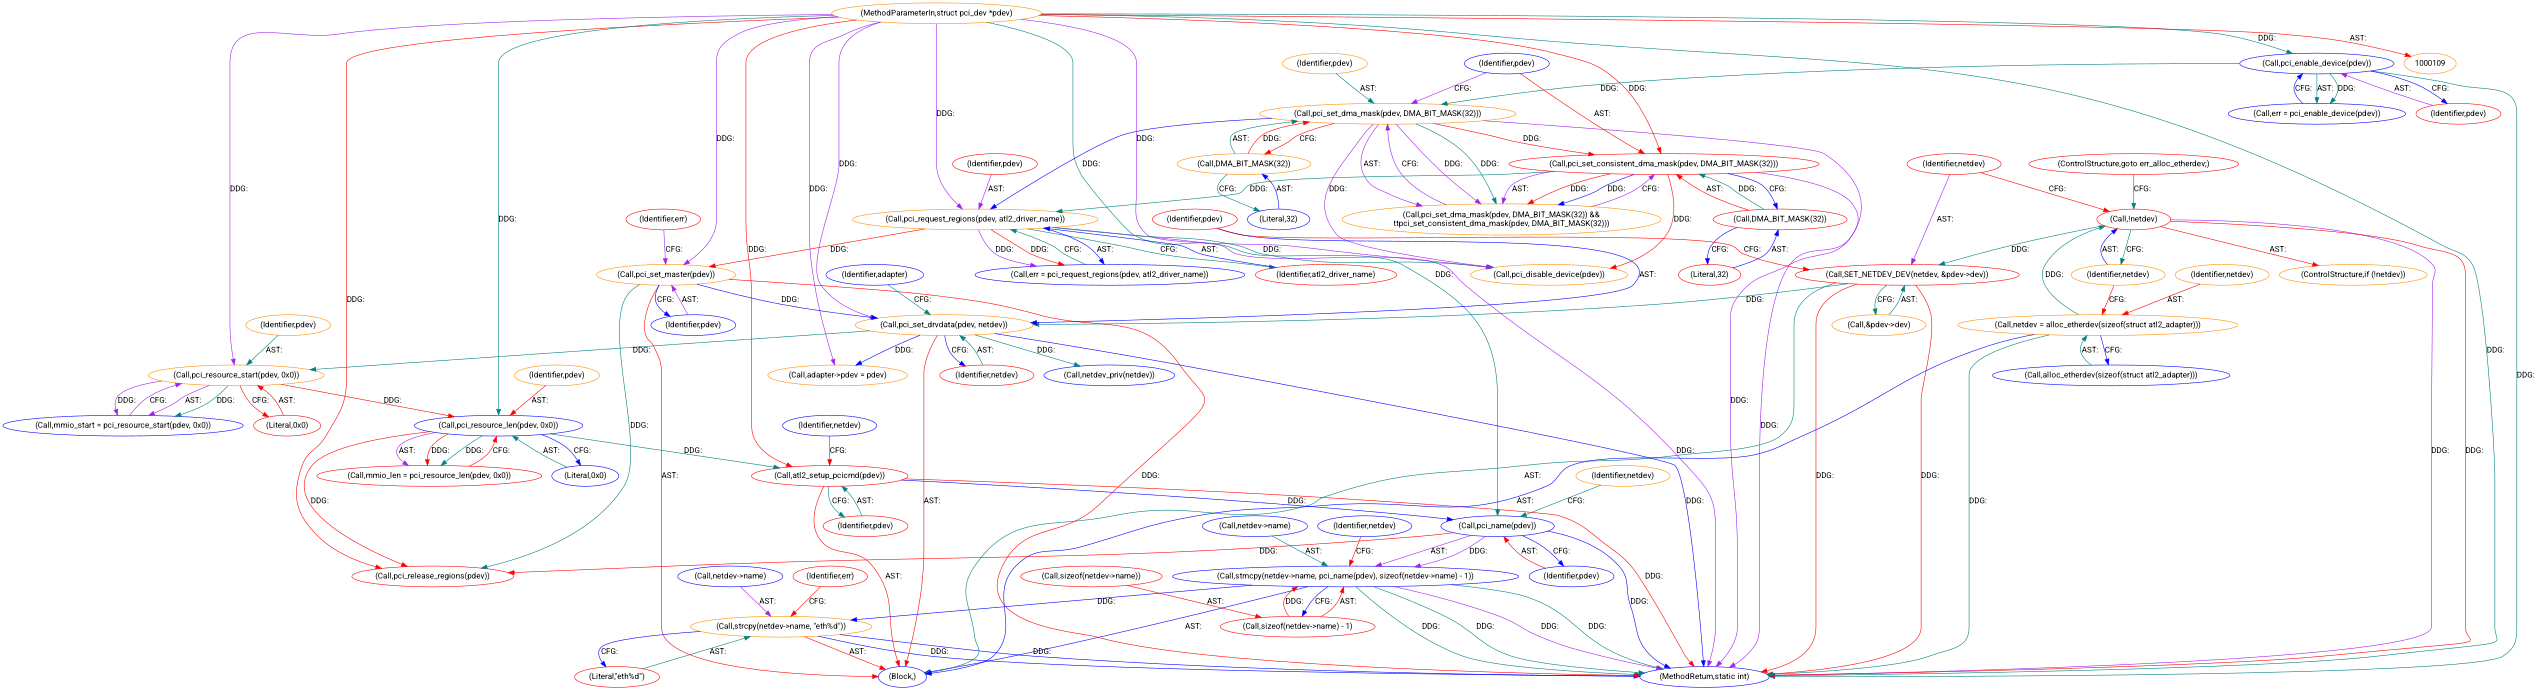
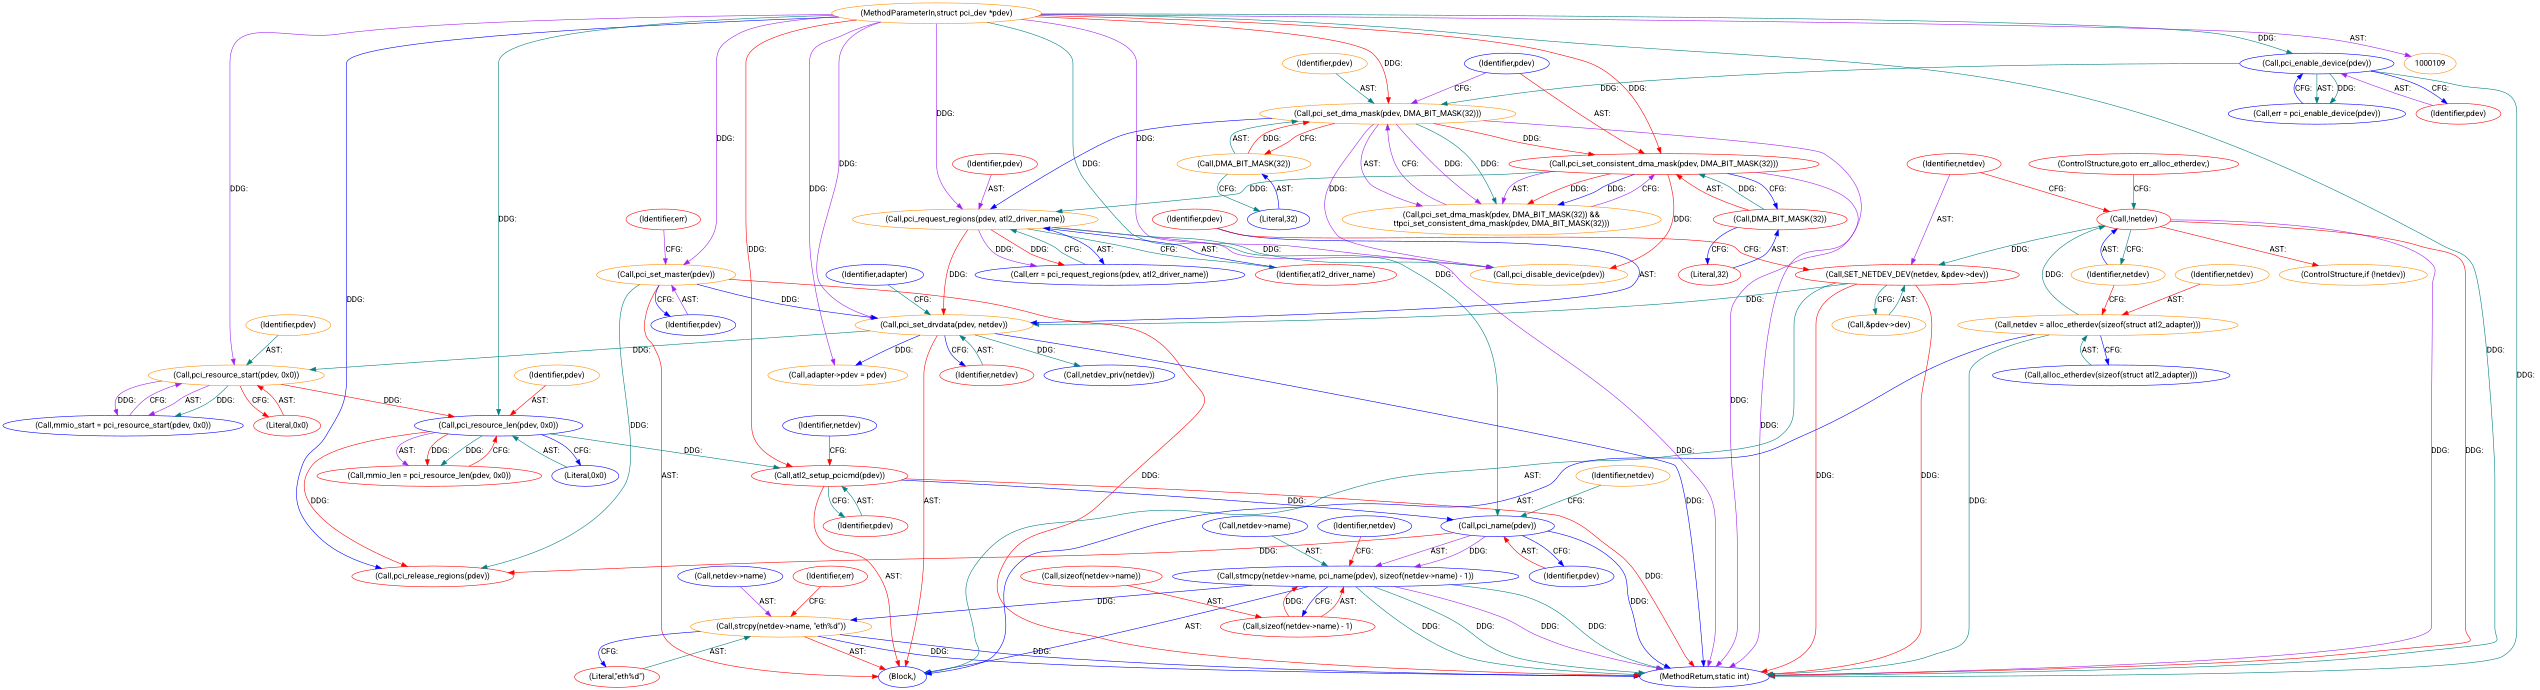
  digraph {
    fontname=Roboto
    node [color=red fontname=Roboto]
    edge [color=teal fontname=Roboto]
    n1 [color=blue label="(Call,strncpy(netdev->name, pci_name(pdev), sizeof(netdev->name) - 1))"]
    n2 [label="(Call,sizeof(netdev->name) - 1)"]
    n3 [color=darkorange label="(Call,strcpy(netdev->name, \"eth%d\"))"]
    n4 [color=blue label="(Block,)"]
    n5 [color=blue label="(MethodReturn,static int)"]
    n6 [label="(Literal,\"eth%d\")"]
    n7 [color=blue label="(Call,pci_name(pdev))"]
    n8 [color=blue label="(Identifier,pdev)"]
    n9 [label="(Call,pci_release_regions(pdev))"]
    n10 [label="(Call,atl2_setup_pcicmd(pdev))"]
    n11 [label="(Identifier,pdev)"]
    n12 [color=blue label="(Call,pci_resource_len(pdev, 0x0))"]
    n13 [color=blue label="(Literal,0x0)"]
    n14 [label="(Call,mmio_len = pci_resource_len(pdev, 0x0))"]
    n15 [color=darkorange label="(Call,pci_resource_start(pdev, 0x0))"]
    n16 [label="(Literal,0x0)"]
    n17 [color=blue label="(Call,mmio_start = pci_resource_start(pdev, 0x0))"]
    n18 [color=darkorange label="(MethodParameterIn,struct pci_dev *pdev)"]
    n19 [color=darkorange label="(Call,pci_set_drvdata(pdev, netdev))"]
    n20 [color=darkorange label="(Call,pci_set_master(pdev))"]
    n21 [color=darkorange label="(Call,pci_request_regions(pdev, atl2_driver_name))"]
    n22 [color=darkorange label="(Call,pci_set_dma_mask(pdev, DMA_BIT_MASK(32)))"]
    n23 [color=blue label="(Call,pci_enable_device(pdev))"]
    n24 [label="(Call,pci_set_consistent_dma_mask(pdev, DMA_BIT_MASK(32)))"]
    n25 [color=darkorange label="(Call,pci_disable_device(pdev))"]
    n26 [color=darkorange label="(Call,adapter->pdev = pdev)"]
    1000109 [color=darkorange]
    n28 [color=blue label="(Call,netdev_priv(netdev))"]
    n29 [label="(Identifier,netdev)"]
    n30 [color=blue label="(Identifier,pdev)"]
    n31 [label="(Identifier,atl2_driver_name)"]
    n32 [color=blue label="(Call,err = pci_request_regions(pdev, atl2_driver_name))"]
    n33 [color=darkorange label="(Call,DMA_BIT_MASK(32))"]
    n34 [color=darkorange label="(Call,pci_set_dma_mask(pdev, DMA_BIT_MASK(32)) &&\n\t\tpci_set_consistent_dma_mask(pdev, DMA_BIT_MASK(32)))"]
    n35 [color=blue label="(Call,err = pci_enable_device(pdev))"]
    n36 [label="(Identifier,pdev)"]
    n37 [label="(Call,DMA_BIT_MASK(32))"]
    n38 [color=blue label="(Literal,32)"]
    n39 [label="(Literal,32)"]
    n40 [label="(Call,SET_NETDEV_DEV(netdev, &pdev->dev))"]
    n41 [color=darkorange label="(Call,&pdev->dev)"]
    n42 [label="(Call,!netdev)"]
    n43 [color=darkorange label="(Identifier,netdev)"]
    n44 [color=darkorange label="(ControlStructure,if (!netdev))"]
    n45 [color=darkorange label="(Call,netdev = alloc_etherdev(sizeof(struct atl2_adapter)))"]
    n46 [color=blue label="(Call,alloc_etherdev(sizeof(struct atl2_adapter)))"]
    n47 [label="(Identifier,netdev)"]
    n48 [color=blue label="(Identifier,netdev)"]
    n49 [color=darkorange label="(Identifier,netdev)"]
    n50 [color=darkorange label="(Identifier,pdev)"]
    n51 [color=blue label="(Call,netdev->name)"]
    n52 [color=blue label="(Identifier,adapter)"]
    n53 [color=blue label="(Identifier,netdev)"]
    n54 [color=darkorange label="(Identifier,netdev)"]
    n55 [color=darkorange label="(Identifier,pdev)"]
    n56 [label="(Call,sizeof(netdev->name))"]
    n57 [label="(Identifier,err)"]
    n58 [color=blue label="(Call,netdev->name)"]
    n59 [color=darkorange label="(Identifier,pdev)"]
    n60 [label="(ControlStructure,goto err_alloc_etherdev;)"]
    n61 [label="(Identifier,pdev)"]
    n62 [label="(Identifier,err)"]
    n63 [label="(Identifier,pdev)"]
    n64 [color=blue label="(Identifier,pdev)"]
    n1 -> n2 [color=blue label="CFG: "]
    n1 -> n3 [color=blue label="DDG: "]
    n1 -> n4 [color=blue label="AST: "]
    n1 -> n5 [label="DDG: "]
    n1 -> n5 [label="DDG: "]
    n1 -> n5 [label="DDG: "]
    n1 -> n5 [color=purple label="DDG: "]
    n2 -> n1 [color=red label="AST: "]
    n2 -> n1 [color=red label="DDG: "]
    n3 -> n4 [color=red label="AST: "]
    n3 -> n5 [color=blue label="DDG: "]
    n3 -> n5 [color=blue label="DDG: "]
    n3 -> n6 [color=blue label="CFG: "]
    n6 -> n3 [label="AST: "]
    n7 -> n1 [color=purple label="AST: "]
    n7 -> n1 [color=purple label="DDG: "]
    n7 -> n5 [color=blue label="DDG: "]
    n7 -> n8 [color=blue label="CFG: "]
    n7 -> n9 [color=red label="DDG: "]
    n8 -> n7 [color=red label="AST: "]
    n10 -> n4 [color=red label="AST: "]
    n10 -> n5 [color=red label="DDG: "]
    n10 -> n7 [color=blue label="DDG: "]
    n10 -> n11 [label="CFG: "]
    n11 -> n10 [label="AST: "]
    n12 -> n9 [color=red label="DDG: "]
    n12 -> n10 [label="DDG: "]
    n12 -> n13 [color=blue label="CFG: "]
    n12 -> n14 [color=purple label="AST: "]
    n12 -> n14 [color=red label="DDG: "]
    n12 -> n14 [label="DDG: "]
    n13 -> n12 [label="AST: "]
    n14 -> n12 [color=red label="CFG: "]
    n15 -> n12 [color=red label="DDG: "]
    n15 -> n16 [color=red label="CFG: "]
    n15 -> n17 [color=purple label="AST: "]
    n15 -> n17 [label="DDG: "]
    n15 -> n17 [color=purple label="DDG: "]
    n16 -> n15 [color=red label="AST: "]
    n17 -> n15 [color=purple label="CFG: "]
    n18 -> n5 [label="DDG: "]
    n18 -> n7 [label="DDG: "]
-   n18 -> n9 [color=red label="DDG: "]
+   n18 -> n9 [color=blue label="DDG: "]
    n18 -> n10 [color=red label="DDG: "]
    n18 -> n12 [label="DDG: "]
    n18 -> n15 [color=purple label="DDG: "]
    n18 -> n19 [color=purple label="DDG: "]
    n18 -> n20 [color=purple label="DDG: "]
    n18 -> n21 [color=purple label="DDG: "]
+   n18 -> n22 [color=red label="DDG: "]
    n18 -> n23 [label="DDG: "]
    n18 -> n24 [color=red label="DDG: "]
    n18 -> n25 [color=purple label="DDG: "]
    n18 -> n26 [color=purple label="DDG: "]
-   n18 -> 1000109 [color=red label="AST: "]
+   n18 -> 1000109 [color=purple label="AST: "]
    n19 -> n4 [color=red label="AST: "]
    n19 -> n5 [color=blue label="DDG: "]
    n19 -> n15 [label="DDG: "]
    n19 -> n26 [color=blue label="DDG: "]
    n19 -> n28 [label="DDG: "]
    n19 -> n29 [color=blue label="CFG: "]
    n20 -> n4 [color=red label="AST: "]
    n20 -> n5 [color=red label="DDG: "]
    n20 -> n9 [label="DDG: "]
    n20 -> n19 [color=blue label="DDG: "]
    n20 -> n30 [color=blue label="CFG: "]
    n21 -> n5 [color=purple label="DDG: "]
-   n21 -> n20 [color=red label="DDG: "]
+   n21 -> n19 [color=red label="DDG: "]
    n21 -> n25 [label="DDG: "]
    n21 -> n31 [label="CFG: "]
    n21 -> n32 [color=blue label="AST: "]
    n21 -> n32 [color=purple label="DDG: "]
    n21 -> n32 [color=red label="DDG: "]
    n22 -> n5 [color=purple label="DDG: "]
    n22 -> n21 [color=blue label="DDG: "]
    n22 -> n24 [color=red label="DDG: "]
    n22 -> n25 [color=purple label="DDG: "]
    n22 -> n33 [color=red label="CFG: "]
    n22 -> n34 [color=purple label="AST: "]
    n22 -> n34 [color=purple label="DDG: "]
    n22 -> n34 [label="DDG: "]
    n23 -> n5 [label="DDG: "]
    n23 -> n22 [label="DDG: "]
    n23 -> n35 [label="AST: "]
    n23 -> n35 [label="DDG: "]
    n23 -> n36 [color=blue label="CFG: "]
    n24 -> n5 [color=purple label="DDG: "]
    n24 -> n21 [label="DDG: "]
    n24 -> n25 [color=red label="DDG: "]
    n24 -> n34 [color=purple label="AST: "]
    n24 -> n34 [color=red label="DDG: "]
    n24 -> n34 [color=blue label="DDG: "]
    n24 -> n37 [color=blue label="CFG: "]
    n29 -> n19 [label="AST: "]
    n30 -> n20 [color=purple label="AST: "]
    n31 -> n21 [color=blue label="AST: "]
    n32 -> n21 [label="CFG: "]
    n33 -> n22 [label="AST: "]
    n33 -> n22 [color=red label="DDG: "]
    n33 -> n38 [label="CFG: "]
    n34 -> n22 [color=purple label="CFG: "]
    n34 -> n24 [color=purple label="CFG: "]
    n35 -> n23 [color=blue label="CFG: "]
    n36 -> n23 [color=purple label="AST: "]
    n37 -> n24 [color=red label="AST: "]
    n37 -> n24 [label="DDG: "]
    n37 -> n39 [color=blue label="CFG: "]
    n38 -> n33 [color=blue label="AST: "]
    n39 -> n37 [color=blue label="AST: "]
    n40 -> n4 [label="AST: "]
    n40 -> n5 [color=red label="DDG: "]
    n40 -> n5 [color=red label="DDG: "]
    n40 -> n19 [label="DDG: "]
    n40 -> n41 [label="CFG: "]
    n41 -> n40 [label="AST: "]
    n42 -> n5 [color=purple label="DDG: "]
    n42 -> n5 [color=red label="DDG: "]
    n42 -> n40 [label="DDG: "]
    n42 -> n43 [label="CFG: "]
    n42 -> n44 [color=red label="AST: "]
    n43 -> n42 [color=blue label="AST: "]
    n43 -> n45 [color=red label="CFG: "]
    n45 -> n4 [color=blue label="AST: "]
    n45 -> n5 [label="DDG: "]
    n45 -> n42 [label="DDG: "]
    n45 -> n46 [color=blue label="CFG: "]
    n46 -> n45 [label="AST: "]
    n47 -> n40 [color=purple label="AST: "]
    n47 -> n42 [color=red label="CFG: "]
    n48 -> n10 [color=red label="CFG: "]
    n49 -> n45 [color=red label="AST: "]
    n50 -> n15 [label="AST: "]
    n51 -> n3 [color=purple label="AST: "]
    n52 -> n19 [label="CFG: "]
    n53 -> n1 [color=red label="CFG: "]
    n54 -> n7 [label="CFG: "]
    n55 -> n12 [color=red label="AST: "]
    n56 -> n2 [color=red label="AST: "]
    n57 -> n3 [color=red label="CFG: "]
    n58 -> n1 [label="AST: "]
    n59 -> n22 [label="AST: "]
    n60 -> n42 [label="CFG: "]
    n61 -> n19 [color=blue label="AST: "]
    n61 -> n40 [color=red label="CFG: "]
    n62 -> n20 [color=purple label="CFG: "]
    n63 -> n21 [color=purple label="AST: "]
    n64 -> n22 [color=purple label="CFG: "]
    n64 -> n24 [color=red label="AST: "]
  }
